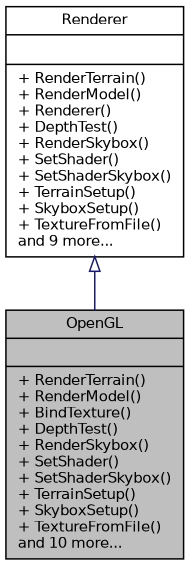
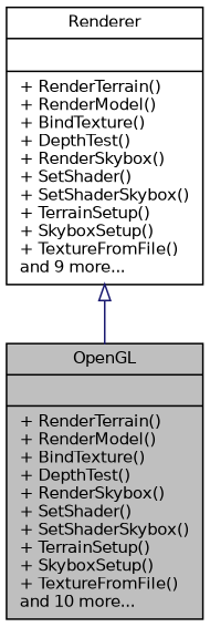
  digraph {
    node [color=black fontname=Helvetica fontsize=10 shape=record style=filled]
    n1 [fillcolor=grey75 fontcolor=black height=0.2 label="{OpenGL\n||+ RenderTerrain()\l+ RenderModel()\l+ BindTexture()\l+ DepthTest()\l+ RenderSkybox()\l+ SetShader()\l+ SetShaderSkybox()\l+ TerrainSetup()\l+ SkyboxSetup()\l+ TextureFromFile()\land 10 more...\l}" width=0.4]
-   n2 [fillcolor=white height=0.2 label="{Renderer\n||+ RenderTerrain()\l+ RenderModel()\l+ Renderer()\l+ DepthTest()\l+ RenderSkybox()\l+ SetShader()\l+ SetShaderSkybox()\l+ TerrainSetup()\l+ SkyboxSetup()\l+ TextureFromFile()\land 9 more...\l}" width=0.4]
+   n2 [fillcolor=white height=0.2 label="{Renderer\n||+ RenderTerrain()\l+ RenderModel()\l+ BindTexture()\l+ DepthTest()\l+ RenderSkybox()\l+ SetShader()\l+ SetShaderSkybox()\l+ TerrainSetup()\l+ SkyboxSetup()\l+ TextureFromFile()\land 9 more...\l}" width=0.4]
    n2 -> n1 [arrowtail=onormal color=midnightblue dir=back fontname=Helvetica fontsize=10 labelfontname=Helvetica labelfontsize=10 style=solid]
  }
